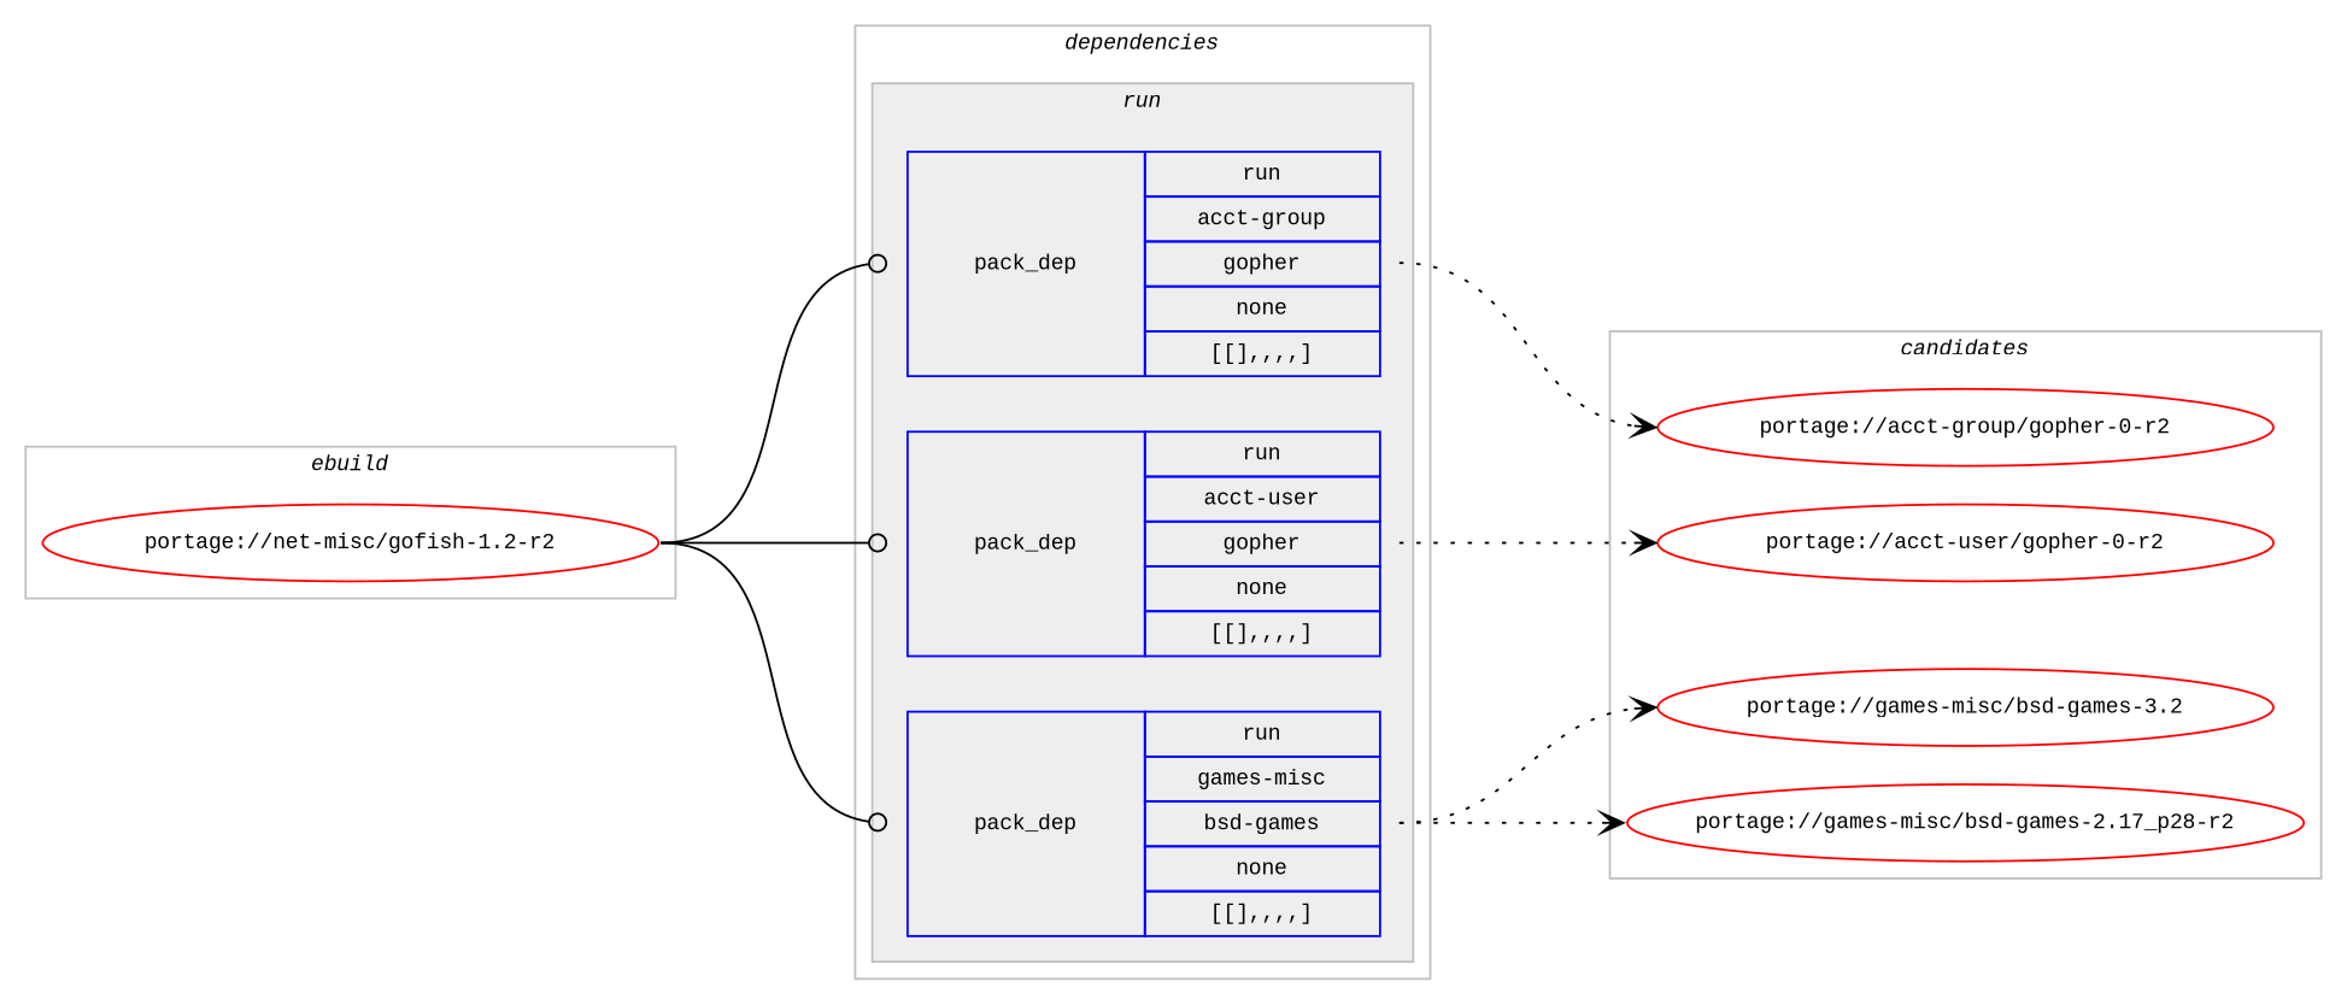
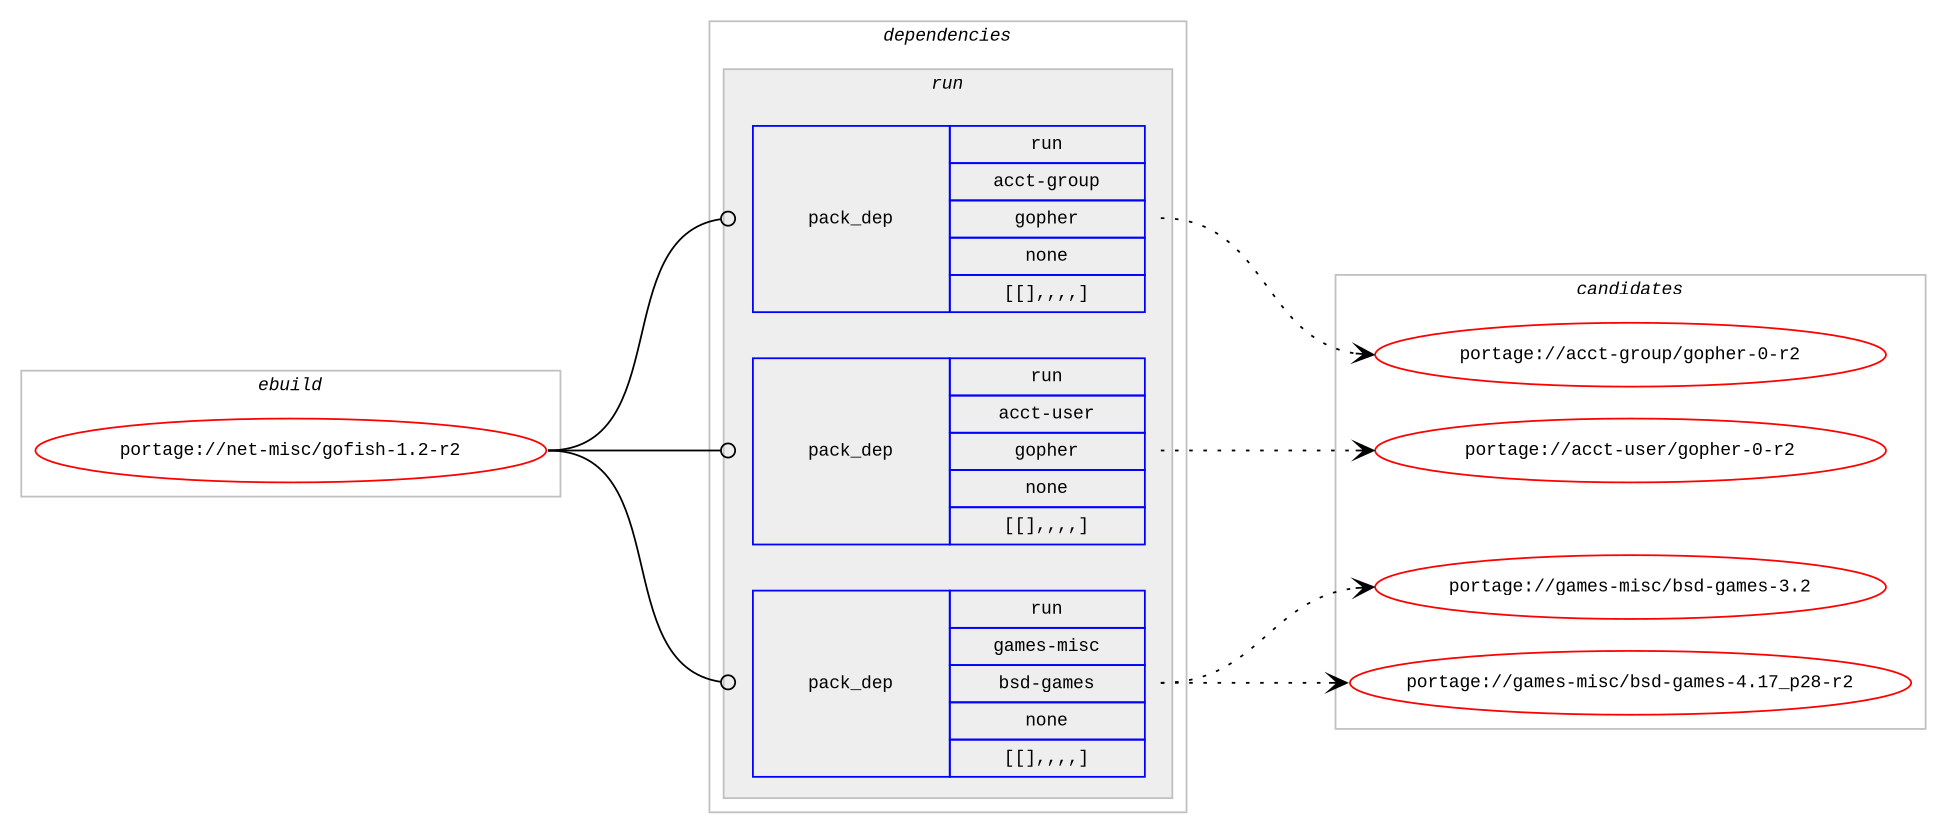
  digraph {
    compound=true
    concentrate=true
    fontname="Liberation Mono"
    fontsize=10
    newrank=true
    rankdir=LR
    ranksep=1.5
    node [color=red fontname="Liberation Mono" fontsize=10]
    edge [arrowhead=vee fontname="Liberation Mono" headport=w style=dotted tailport=e weight=100]
    n1 [label="portage://net-misc/gofish-1.2-r2" width=4]
    n2 [color=blue label=<<TABLE BORDER="0" CELLBORDER="1" CELLSPACING="0" CELLPADDING="4" WIDTH="220"><TR><TD ROWSPAN="6" CELLPADDING="30">pack_dep</TD></TR><TR><TD WIDTH="110">run</TD></TR><TR><TD>acct-group</TD></TR><TR><TD>gopher</TD></TR><TR><TD>none</TD></TR><TR><TD>[[],,,,]</TD></TR></TABLE>> shape=none]
    n3 [color=blue label=<<TABLE BORDER="0" CELLBORDER="1" CELLSPACING="0" CELLPADDING="4" WIDTH="220"><TR><TD ROWSPAN="6" CELLPADDING="30">pack_dep</TD></TR><TR><TD WIDTH="110">run</TD></TR><TR><TD>acct-user</TD></TR><TR><TD>gopher</TD></TR><TR><TD>none</TD></TR><TR><TD>[[],,,,]</TD></TR></TABLE>> shape=none]
    n4 [color=blue label=<<TABLE BORDER="0" CELLBORDER="1" CELLSPACING="0" CELLPADDING="4" WIDTH="220"><TR><TD ROWSPAN="6" CELLPADDING="30">pack_dep</TD></TR><TR><TD WIDTH="110">run</TD></TR><TR><TD>games-misc</TD></TR><TR><TD>bsd-games</TD></TR><TR><TD>none</TD></TR><TR><TD>[[],,,,]</TD></TR></TABLE>> shape=none]
    n5 [label="portage://acct-group/gopher-0-r2" width=4]
    n6 [label="portage://acct-user/gopher-0-r2" width=4]
    n7 [label="portage://games-misc/bsd-games-3.2" width=4]
-   n8 [label="portage://games-misc/bsd-games-2.17_p28-r2" width=4]
+   n8 [label="portage://games-misc/bsd-games-4.17_p28-r2" width=4]
    subgraph cluster_1 {
      color=gray
      label=<<i>ebuild</i>>
      n1
    }
    subgraph cluster_2 {
      color=gray
      label=<<i>dependencies</i>>
      subgraph cluster_3 {
        color=gray
        fillcolor="#eeeeee"
        label=<<i>compile</i>>
        style=filled
      }
      subgraph cluster_4 {
        color=gray
        fillcolor="#eeeeee"
        label=<<i>compile and run</i>>
        style=filled
      }
      subgraph cluster_5 {
        color=gray
        fillcolor="#eeeeee"
        label=<<i>run</i>>
        style=filled
        subgraph sub_6 {
          color=gray
          fillcolor="#eeeeee"
          label=<<i>run</i>>
          style=filled
          n2
        }
        subgraph sub_7 {
          color=gray
          fillcolor="#eeeeee"
          label=<<i>run</i>>
          style=filled
          n3
        }
        subgraph sub_8 {
          color=gray
          fillcolor="#eeeeee"
          label=<<i>run</i>>
          style=filled
          n4
        }
      }
    }
    subgraph cluster_9 {
      color=gray
      label=<<i>candidates</i>>
      rank=same
      subgraph sub_10 {
        color=black
        label=<<i>candidates</i>>
        nodesep=1
        rank=same
        n5
      }
      subgraph sub_11 {
        color=black
        label=<<i>candidates</i>>
        nodesep=1
        rank=same
        n6
      }
      subgraph sub_12 {
        color=black
        label=<<i>candidates</i>>
        nodesep=1
        rank=same
        n7
        n8
      }
    }
    n1 -> n2 [arrowhead=odot style=solid weight=20]
    n1 -> n3 [arrowhead=odot style=solid weight=20]
    n1 -> n4 [arrowhead=odot style=solid weight=20]
    n2 -> n5
    n3 -> n6
    n4 -> n7
    n4 -> n8
  }
